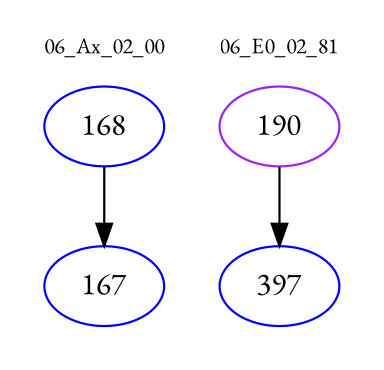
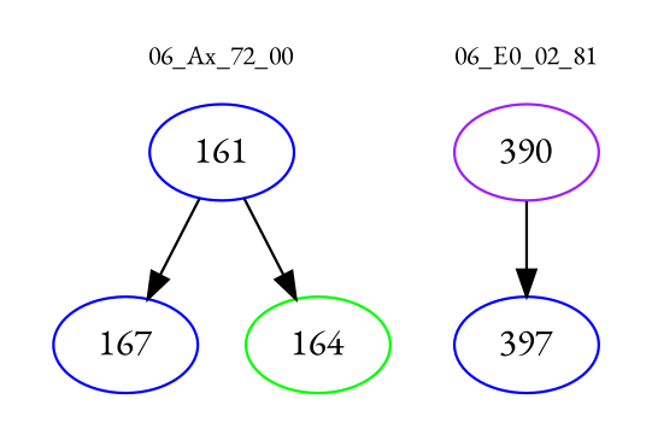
  digraph {
    fontname="EB Garamond"
    node [color=blue fontname="EB Garamond"]
    edge [color=black fontname="EB Garamond"]
-   n1 [label=168]
+   n1 [label=161]
    n2 [label=167]
-   n4 [color=purple label=190]
+   n3 [color=green label=164]
+   n4 [color=purple label=390]
    n5 [label=397]
    subgraph cluster_1 {
      color=white
      fontsize=10
-     label="06_Ax_02_00"
+     label="06_Ax_72_00"
      n1
      n2
+     n3
    }
    subgraph cluster_2 {
      color=white
      fontsize=10
      label="06_E0_02_81"
      n4
      n5
    }
    n1 -> n2
+   n1 -> n3
    n4 -> n5
  }
